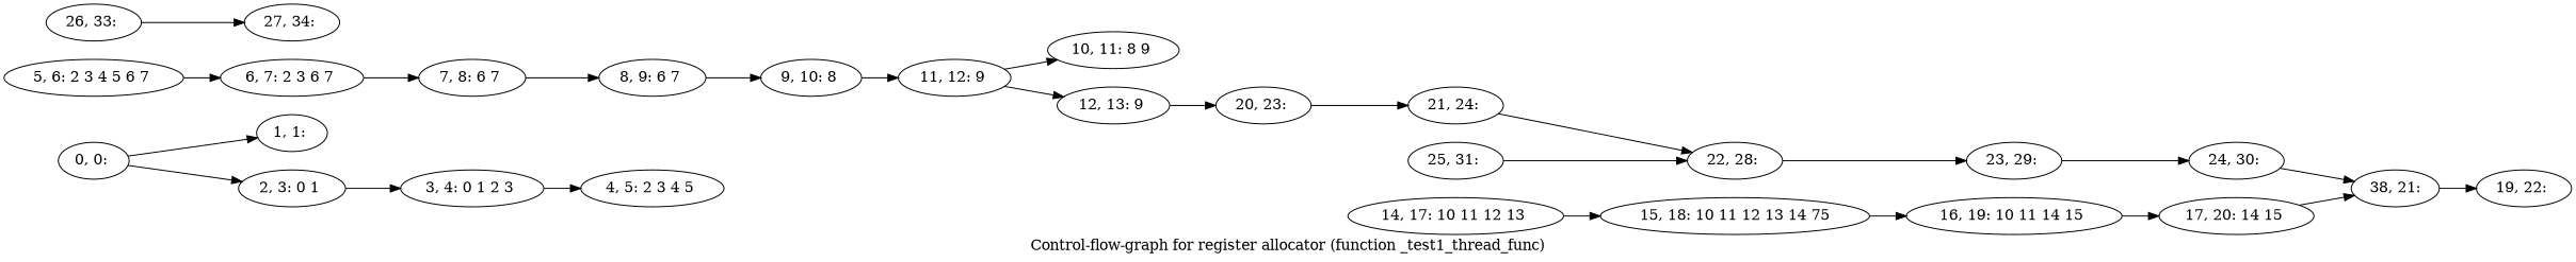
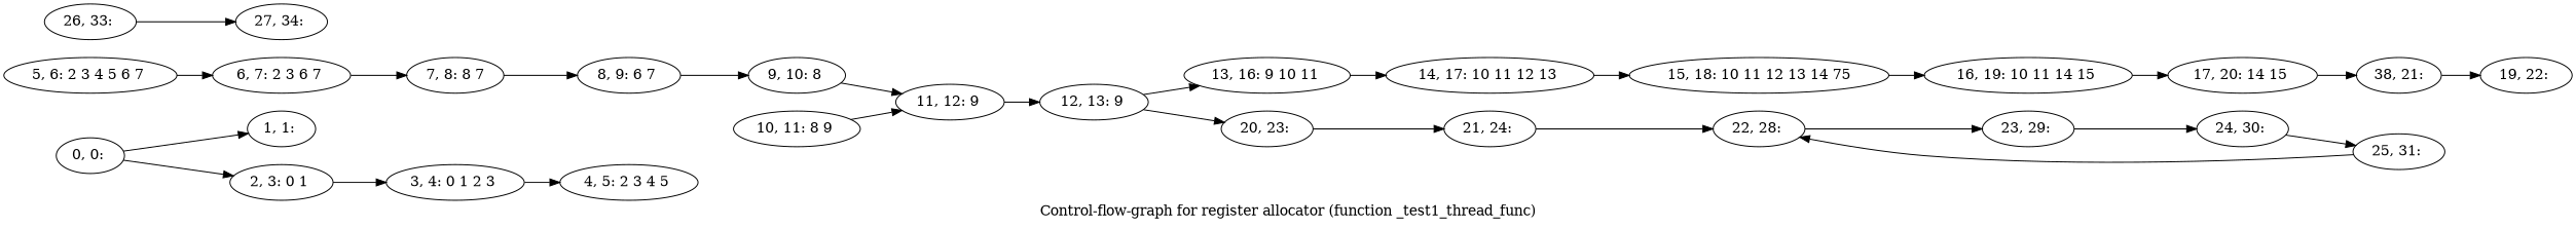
  digraph {
    label="Control-flow-graph for register allocator (function _test1_thread_func)"
    rankdir=LR
    n1 [label="0, 0: "]
    n2 [label="1, 1: "]
    n3 [label="2, 3: 0 1 "]
    n4 [label="3, 4: 0 1 2 3 "]
    n5 [label="4, 5: 2 3 4 5 "]
    n6 [label="5, 6: 2 3 4 5 6 7 "]
    n7 [label="6, 7: 2 3 6 7 "]
-   n8 [label="7, 8: 6 7 "]
+   n8 [label="7, 8: 8 7"]
    n9 [label="8, 9: 6 7 "]
    n10 [label="9, 10: 8 "]
    n11 [label="11, 12: 9 "]
    n12 [label="10, 11: 8 9 "]
    n13 [label="12, 13: 9 "]
+   n14 [label="13, 16: 9 10 11 "]
    n15 [label="20, 23: "]
    n16 [label="14, 17: 10 11 12 13 "]
    n17 [label="21, 24: "]
    n18 [label="15, 18: 10 11 12 13 14 75"]
    n19 [label="16, 19: 10 11 14 15 "]
    n20 [label="17, 20: 14 15 "]
    n21 [label="38, 21:"]
    n22 [label="19, 22: "]
    n23 [label="22, 28: "]
    n24 [label="23, 29: "]
    n25 [label="24, 30: "]
    n26 [label="25, 31: "]
    n27 [label="26, 33: "]
    n28 [label="27, 34: "]
    n1 -> n2
    n1 -> n3
    n3 -> n4
    n4 -> n5
    n6 -> n7
    n7 -> n8
    n8 -> n9
    n9 -> n10
    n10 -> n11
    n11 -> n13
-   n11 -> n12
+   n12 -> n11
+   n13 -> n14
    n13 -> n15
+   n14 -> n16
    n15 -> n17
    n16 -> n18
    n17 -> n23
    n18 -> n19
    n19 -> n20
    n20 -> n21
    n21 -> n22
    n23 -> n24
    n24 -> n25
-   n25 -> n21
+   n25 -> n26
    n26 -> n23
    n27 -> n28
  }
